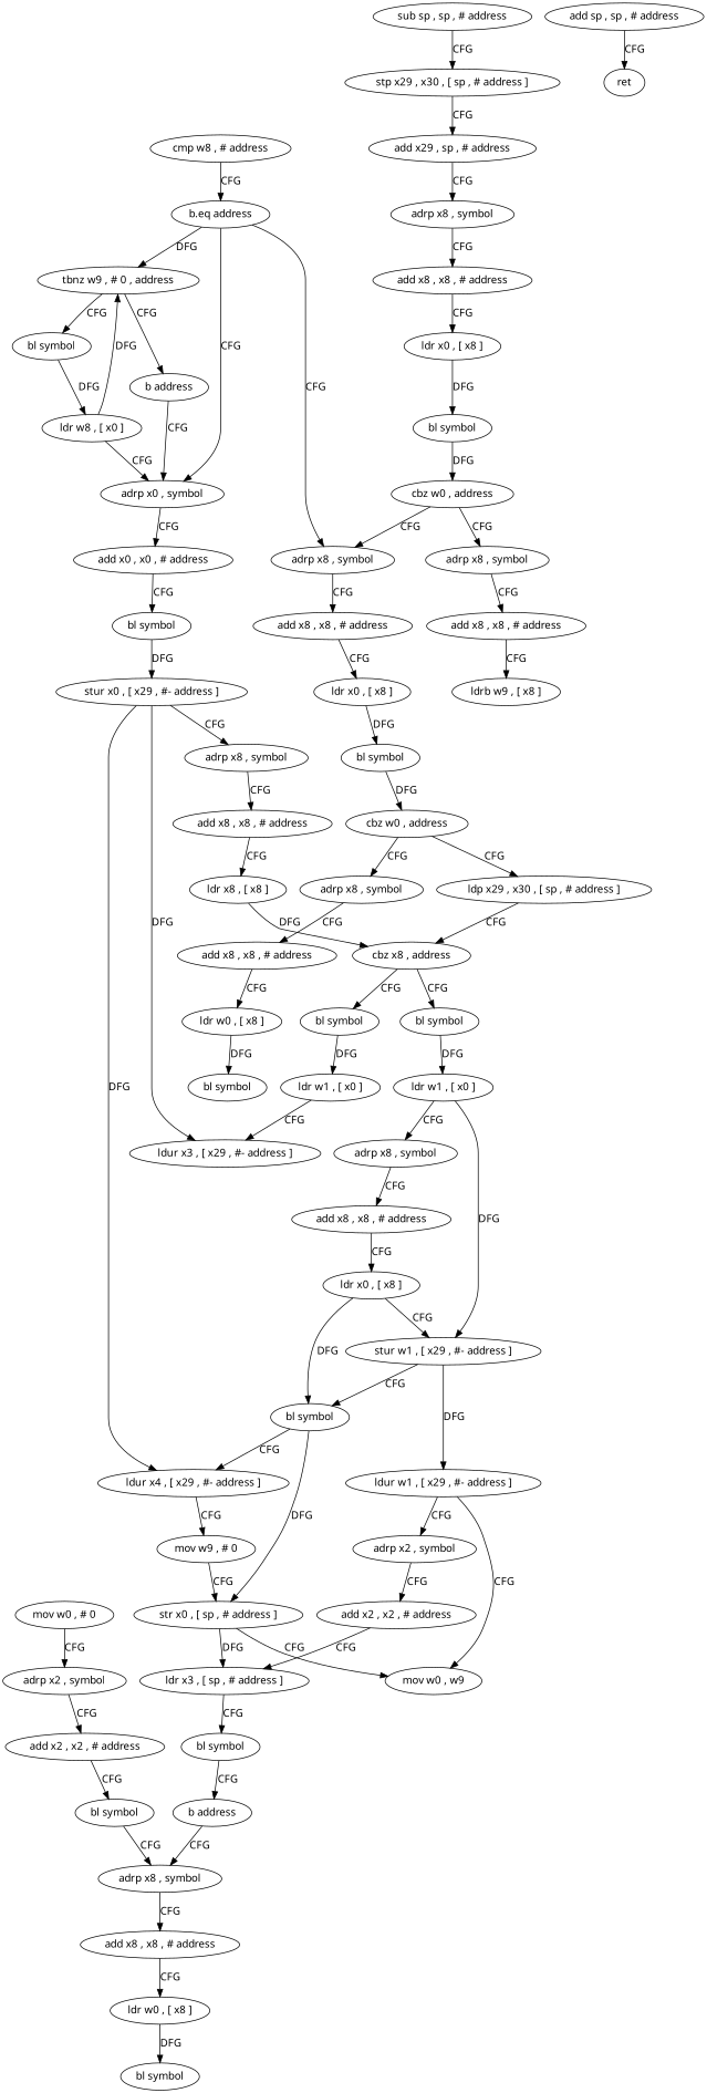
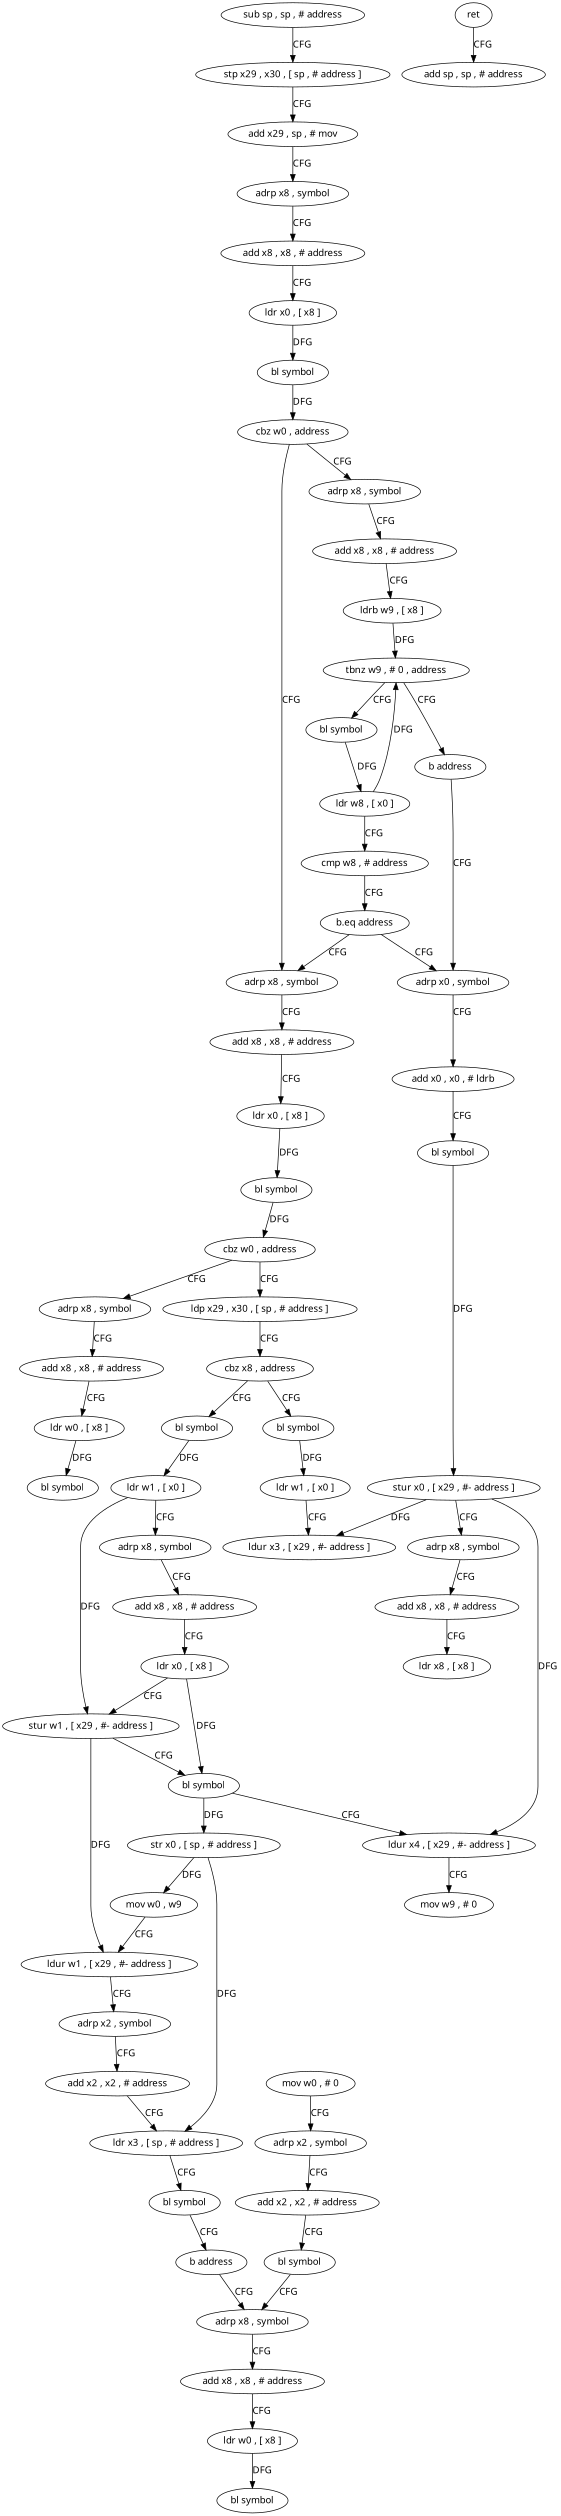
  digraph {
    fontname="Noto Sans"
    node [fontname="Noto Sans"]
    edge [fontname="Noto Sans"]
    n1 [label="sub sp , sp , # address"]
    n2 [label="stp x29 , x30 , [ sp , # address ]"]
-   n3 [label="add x29 , sp , # address"]
+   n3 [label="add x29 , sp , # mov"]
    n4 [label="adrp x8 , symbol"]
    n5 [label="add x8 , x8 , # address"]
    n6 [label="ldr x0 , [ x8 ]"]
    n7 [label="bl symbol"]
    n8 [label="cbz w0 , address"]
    n9 [label="adrp x8 , symbol"]
    n10 [label="adrp x8 , symbol"]
    n11 [label="add x8 , x8 , # address"]
    n12 [label="add x8 , x8 , # address"]
    n13 [label="ldr x0 , [ x8 ]"]
    n14 [label="ldrb w9 , [ x8 ]"]
    n15 [label="bl symbol"]
    n16 [label="cbz w0 , address"]
    n17 [label="ldp x29 , x30 , [ sp , # address ]"]
    n18 [label="adrp x8 , symbol"]
    n19 [label="cbz x8 , address"]
    n20 [label="add x8 , x8 , # address"]
    n21 [label="add sp , sp , # address"]
    n22 [label=ret]
    n23 [label="ldr w0 , [ x8 ]"]
    n24 [label="tbnz w9 , # 0 , address"]
    n25 [label="bl symbol"]
    n26 [label="b address"]
    n27 [label="ldr w8 , [ x0 ]"]
    n28 [label="adrp x0 , symbol"]
    n29 [label="cmp w8 , # address"]
-   n30 [label="add x0 , x0 , # address"]
+   n30 [label="add x0 , x0 , # ldrb"]
    n31 [label="bl symbol"]
    n32 [label="b.eq address"]
    n33 [label="bl symbol"]
    n34 [label="stur x0 , [ x29 , #- address ]"]
    n35 [label="adrp x8 , symbol"]
    n36 [label="ldur x3 , [ x29 , #- address ]"]
    n37 [label="ldur x4 , [ x29 , #- address ]"]
    n38 [label="add x8 , x8 , # address"]
    n39 [label="mov w9 , # 0"]
    n40 [label="ldr x8 , [ x8 ]"]
    n41 [label="bl symbol"]
    n42 [label="bl symbol"]
    n43 [label="ldr w1 , [ x0 ]"]
    n44 [label="ldr w1 , [ x0 ]"]
    n45 [label="adrp x8 , symbol"]
    n46 [label="stur w1 , [ x29 , #- address ]"]
    n47 [label="mov w0 , # 0"]
    n48 [label="adrp x2 , symbol"]
    n49 [label="add x2 , x2 , # address"]
    n50 [label="bl symbol"]
    n51 [label="adrp x8 , symbol"]
    n52 [label="add x8 , x8 , # address"]
    n53 [label="ldr w0 , [ x8 ]"]
    n54 [label="add x8 , x8 , # address"]
    n55 [label="bl symbol"]
    n56 [label="ldur w1 , [ x29 , #- address ]"]
    n57 [label="ldr x0 , [ x8 ]"]
    n58 [label="str x0 , [ sp , # address ]"]
    n59 [label="adrp x2 , symbol"]
    n60 [label="mov w0 , w9"]
    n61 [label="ldr x3 , [ sp , # address ]"]
    n62 [label="bl symbol"]
    n63 [label="add x2 , x2 , # address"]
    n64 [label="b address"]
    n65 [label="bl symbol"]
    n1 -> n2 [label=CFG]
    n2 -> n3 [label=CFG]
    n3 -> n4 [label=CFG]
    n4 -> n5 [label=CFG]
    n5 -> n6 [label=CFG]
    n6 -> n7 [label=DFG]
    n7 -> n8 [label=DFG]
    n8 -> n9 [label=CFG]
    n8 -> n10 [label=CFG]
    n9 -> n11 [label=CFG]
    n10 -> n12 [label=CFG]
    n11 -> n13 [label=CFG]
    n12 -> n14 [label=CFG]
    n13 -> n15 [label=DFG]
-   n32 -> n24 [label=DFG]
+   n14 -> n24 [label=DFG]
    n15 -> n16 [label=DFG]
    n16 -> n17 [label=CFG]
    n16 -> n18 [label=CFG]
    n17 -> n19 [label=CFG]
    n18 -> n20 [label=CFG]
    n19 -> n41 [label=CFG]
    n19 -> n42 [label=CFG]
    n20 -> n23 [label=CFG]
-   n21 -> n22 [label=CFG]
+   n22 -> n21 [label=CFG]
    n23 -> n31 [label=DFG]
    n24 -> n25 [label=CFG]
    n24 -> n26 [label=CFG]
    n25 -> n27 [label=DFG]
    n26 -> n28 [label=CFG]
    n27 -> n24 [label=DFG]
-   n27 -> n28 [label=CFG]
+   n27 -> n29 [label=CFG]
    n28 -> n30 [label=CFG]
    n29 -> n32 [label=CFG]
    n30 -> n33 [label=CFG]
    n32 -> n9 [label=CFG]
    n32 -> n28 [label=CFG]
    n33 -> n34 [label=DFG]
    n34 -> n35 [label=CFG]
    n34 -> n36 [label=DFG]
    n34 -> n37 [label=DFG]
    n35 -> n38 [label=CFG]
    n37 -> n39 [label=CFG]
    n38 -> n40 [label=CFG]
-   n39 -> n58 [label=CFG]
-   n40 -> n19 [label=DFG]
    n41 -> n43 [label=DFG]
    n42 -> n44 [label=DFG]
    n43 -> n36 [label=CFG]
    n44 -> n45 [label=CFG]
    n44 -> n46 [label=DFG]
    n45 -> n54 [label=CFG]
    n46 -> n55 [label=CFG]
    n46 -> n56 [label=DFG]
    n47 -> n48 [label=CFG]
    n48 -> n49 [label=CFG]
    n49 -> n50 [label=CFG]
    n50 -> n51 [label=CFG]
    n51 -> n52 [label=CFG]
    n52 -> n53 [label=CFG]
    n53 -> n65 [label=DFG]
    n54 -> n57 [label=CFG]
    n55 -> n37 [label=CFG]
    n55 -> n58 [label=DFG]
    n56 -> n59 [label=CFG]
    n57 -> n46 [label=CFG]
    n57 -> n55 [label=DFG]
-   n58 -> n60 [label=CFG]
+   n58 -> n60 [label=DFG]
    n58 -> n61 [label=DFG]
    n59 -> n63 [label=CFG]
-   n56 -> n60 [label=CFG]
+   n60 -> n56 [label=CFG]
    n61 -> n62 [label=CFG]
    n62 -> n64 [label=CFG]
    n63 -> n61 [label=CFG]
    n64 -> n51 [label=CFG]
  }
